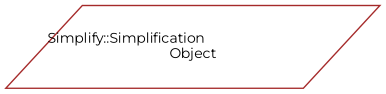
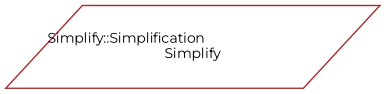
  digraph {
    rankdir=TB
    fontname=Montserrat
-   n1 [color=brown fillcolor=white fontname=Montserrat fontsize=10 height=0.2 label="Simplify::Simplification\lObject" shape=parallelogram style=filled width=0.4]
+   n1 [color=brown fillcolor=white fontname=Montserrat fontsize=10 height=0.2 label="Simplify::Simplification\lSimplify" shape=parallelogram style=filled width=0.4]
  }
